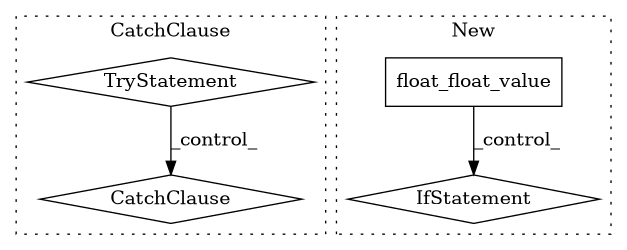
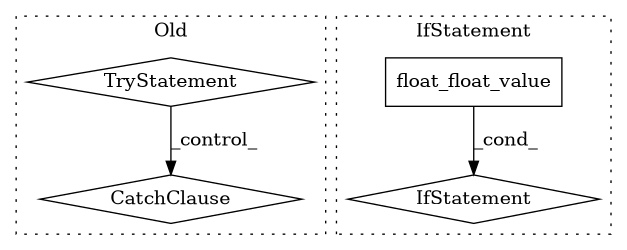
  digraph {
    node [shape=diamond]
    n1 [a=12 l="15,2" label=CatchClause s="3180,3216"]
    n2 [a=54 l=4 label=TryStatement s=2742]
    n3 [a=32 l="16,1" label=float_float_value s="2431,2462" shape=box]
    n4 [a=25 l="10,2" label=IfStatement s="2559,2587"]
    subgraph cluster_1 {
-     label=CatchClause
+     label=Old
      style=dotted
      n1
      n2
    }
    subgraph cluster_2 {
-     label=New
+     label=IfStatement
      style=dotted
      n3
      n4
    }
    n2 -> n1 [label=_control_]
-   n3 -> n4 [label=_control_]
+   n3 -> n4 [label=_cond_]
  }
